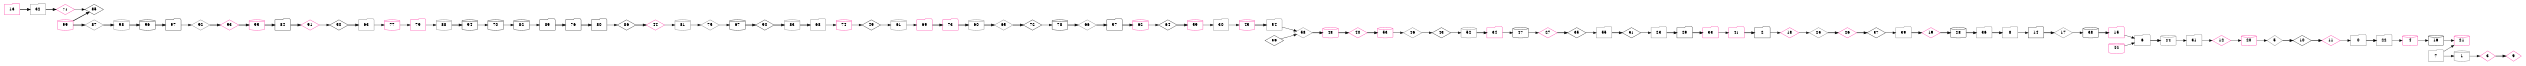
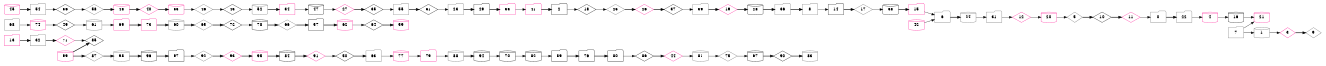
  digraph {
    rankdir=LR
    node [color=gray40 shape=diamond]
    edge [style=bold]
    n1 [color=deeppink label=13 shape=folder]
    n2 [label=32 shape=folder]
    n3 [color=deeppink label=71]
    n4 [color=black label=85]
    n5 [color=deeppink label=99 shape=cylinder]
    n6 [label=87]
    n7 [label=98 shape=cylinder]
    n8 [color=black label=96 shape=cylinder]
    n9 [color=black label=97 shape=folder]
    n10 [label=92]
    n11 [color=deeppink label=93]
    n12 [color=deeppink label=95 shape=cylinder]
-   n13 [color=black label=84 shape=folder]
+   n13 [color=black label=84 shape=cylinder]
    n14 [color=deeppink label=91]
    n15 [color=black label=50]
    n16 [label=63 shape=folder]
    n17 [color=deeppink label=77 shape=cylinder]
    n18 [color=deeppink label=79 shape=folder]
    n19 [label=88 shape=cylinder]
    n20 [color=black label=94 shape=cylinder]
    n21 [color=black label=70 shape=cylinder]
    n22 [color=black label=82 shape=cylinder]
    n23 [color=black label=89 shape=folder]
    n24 [color=black label=76 shape=folder]
    n25 [color=black label=80 shape=folder]
    n26 [color=black label=86]
    n27 [color=deeppink label=44]
    n28 [label=81 shape=cylinder]
    n29 [label=75]
    n30 [color=black label=67 shape=cylinder]
    n31 [color=black label=90]
    n32 [label=83 shape=cylinder]
    n33 [label=68 shape=folder]
    n34 [color=deeppink label=74 shape=cylinder]
    n35 [color=black label=49]
    n36 [label=61 shape=cylinder]
    n37 [color=deeppink label=69 shape=folder]
    n38 [color=deeppink label=73 shape=folder]
    n39 [label=60 shape=cylinder]
    n40 [label=65]
    n41 [color=black label=72]
    n42 [color=black label=78 shape=cylinder]
    n43 [label=66]
    n44 [color=black label=57 shape=folder]
    n45 [color=deeppink label=62 shape=cylinder]
    n46 [color=black label=64]
    n47 [color=deeppink label=59 shape=cylinder]
-   n48 [label=30 shape=folder]
    n49 [color=deeppink label=45 shape=cylinder]
    n50 [label=54 shape=folder]
    n51 [color=black label=56]
    n52 [label=58]
    n53 [color=deeppink label=48 shape=cylinder]
    n54 [color=deeppink label=40]
    n55 [color=deeppink label=53 shape=cylinder]
    n56 [label=46]
    n57 [color=black label=43]
    n58 [label=52 shape=cylinder]
    n59 [color=deeppink label=34 shape=folder]
    n60 [color=black label=47 shape=cylinder]
    n61 [color=deeppink label=27]
    n62 [color=black label=35]
    n63 [label=55 shape=folder]
    n64 [color=black label=51]
    n65 [label=23 shape=folder]
    n66 [color=black label=29 shape=folder]
    n67 [color=deeppink label=33 shape=folder]
    n68 [color=deeppink label=41 shape=folder]
    n69 [color=black label=2 shape=folder]
-   n70 [color=deeppink label=18]
+   n70 [color=black label=18]
    n71 [label=25]
    n72 [color=deeppink label=26]
    n73 [color=black label=37]
    n74 [label=39 shape=folder]
    n75 [color=deeppink label=19]
    n76 [color=black label=28 shape=cylinder]
    n77 [label=36 shape=folder]
    n78 [label=8 shape=folder]
    n79 [color=black label=14 shape=folder]
    n80 [label=17]
    n81 [color=black label=38 shape=cylinder]
    n82 [color=deeppink label=15 shape=folder]
    n83 [label=6 shape=folder]
    n84 [color=deeppink label=42 shape=cylinder]
    n85 [label=24 shape=cylinder]
    n86 [label=31 shape=folder]
    n87 [color=deeppink label=12]
    n88 [color=deeppink label=20 shape=cylinder]
    n89 [label=5]
    n90 [color=black label=10]
    n91 [color=deeppink label=11]
    n92 [label=0 shape=folder]
    n93 [label=22 shape=folder]
    n94 [color=deeppink label=4 shape=cylinder]
    n95 [color=black label=16 shape=cylinder]
    n96 [color=deeppink label=21 shape=cylinder]
    n97 [label=7 shape=folder]
    n98 [label=1 shape=cylinder]
    n99 [color=deeppink label=3]
-   n100 [color=deeppink label=9]
+   n100 [label=9]
    n1 -> n2
    n2 -> n3
    n3 -> n4 [style=solid]
    n5 -> n4
    n5 -> n6
    n6 -> n7
    n7 -> n8
    n8 -> n9
    n9 -> n10 [style=solid]
    n10 -> n11
    n11 -> n12
    n12 -> n13
    n13 -> n14
    n14 -> n15 [style=solid]
    n15 -> n16
    n16 -> n17 [style=solid]
    n17 -> n18 [style=solid]
    n18 -> n19 [style=solid]
    n19 -> n20
    n20 -> n21 [style=solid]
    n21 -> n22 [style=solid]
    n22 -> n23 [style=solid]
    n23 -> n24
    n24 -> n25
    n25 -> n26 [style=solid]
    n26 -> n27
    n27 -> n28 [style=solid]
    n28 -> n29 [style=solid]
    n29 -> n30 [style=solid]
    n30 -> n31
    n31 -> n32
-   n32 -> n33
    n33 -> n34 [style=solid]
    n34 -> n35 [style=solid]
    n35 -> n36 [style=solid]
    n36 -> n37 [style=solid]
    n37 -> n38
    n38 -> n39
    n39 -> n40
    n40 -> n41
    n41 -> n42 [style=solid]
    n42 -> n43
    n43 -> n44
    n44 -> n45
    n45 -> n46 [style=solid]
    n46 -> n47
-   n47 -> n48 [style=solid]
-   n48 -> n49 [style=solid]
    n49 -> n50
-   n50 -> n52 [style=solid]
+   n50 -> n51 [style=solid]
    n51 -> n52 [style=solid]
    n52 -> n53
    n53 -> n54
    n54 -> n55
    n55 -> n56 [style=solid]
    n56 -> n57 [style=solid]
    n57 -> n58 [style=solid]
    n58 -> n59
    n59 -> n60 [style=solid]
    n60 -> n61 [style=solid]
    n61 -> n62
    n62 -> n63 [style=solid]
    n63 -> n64
    n64 -> n65 [style=solid]
    n65 -> n66
    n66 -> n67
    n67 -> n68 [style=solid]
    n68 -> n69
    n69 -> n70 [style=solid]
    n70 -> n71 [style=solid]
    n71 -> n72
    n72 -> n73
    n73 -> n74 [style=solid]
    n74 -> n75
    n75 -> n76
    n76 -> n77
    n77 -> n78
    n78 -> n79 [style=solid]
    n79 -> n80
    n80 -> n81 [style=solid]
    n81 -> n82
    n82 -> n83 [style=solid]
    n83 -> n85
    n84 -> n83 [style=solid]
    n85 -> n86 [style=solid]
    n86 -> n87 [style=solid]
    n87 -> n88 [style=solid]
    n88 -> n89 [style=solid]
    n89 -> n90
    n90 -> n91
    n91 -> n92 [style=solid]
    n92 -> n93
    n93 -> n94 [style=solid]
    n94 -> n95 [style=solid]
    n95 -> n96 [style=solid]
    n97 -> n96 [style=solid]
    n97 -> n98 [style=solid]
    n98 -> n99 [style=solid]
    n99 -> n100
  }
